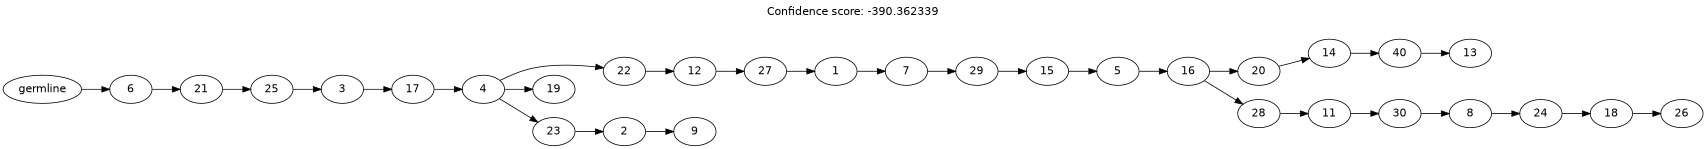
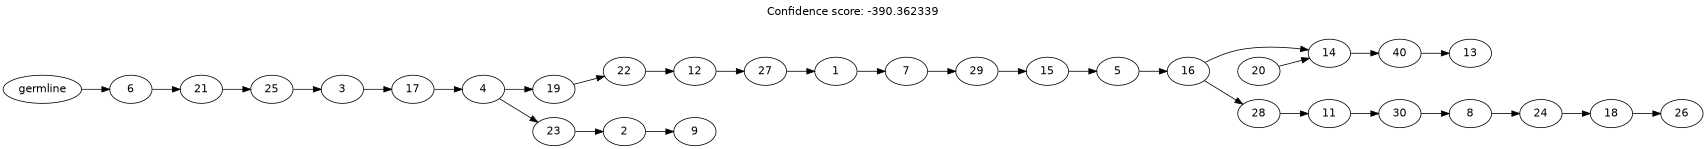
  digraph {
    fontname="DejaVu Sans"
    label="Confidence score: -390.362339"
    labelloc=t
    rankdir=LR
    node [fontname="DejaVu Sans"]
    edge [fontname="DejaVu Sans"]
    n1 [label=40]
    n2 [label=13]
    n3 [label=14]
    n4 [label=20]
    n5 [label=18]
    n6 [label=26]
    n7 [label=24]
    n8 [label=8]
    n9 [label=30]
    n10 [label=11]
    n11 [label=28]
    n12 [label=16]
    n13 [label=5]
    n14 [label=15]
    n15 [label=29]
    n16 [label=7]
    n17 [label=1]
    n18 [label=27]
    n19 [label=12]
    n20 [label=22]
    n21 [label=2]
    n22 [label=9]
    n23 [label=23]
    n24 [label=4]
    n25 [label=19]
    n26 [label=17]
    n27 [label=3]
    n28 [label=25]
    n29 [label=21]
    n30 [label=6]
    n31 [label=germline]
    n1 -> n2
    n3 -> n1
    n4 -> n3
    n5 -> n6
    n7 -> n5
    n8 -> n7
    n9 -> n8
    n10 -> n9
    n11 -> n10
-   n12 -> n4
+   n12 -> n3
    n12 -> n11
    n13 -> n12
    n14 -> n13
    n15 -> n14
    n16 -> n15
    n17 -> n16
    n18 -> n17
    n19 -> n18
    n20 -> n19
    n21 -> n22
    n23 -> n21
-   n24 -> n20
+   n25 -> n20
    n24 -> n23
    n24 -> n25
    n26 -> n24
    n27 -> n26
    n28 -> n27
    n29 -> n28
    n30 -> n29
    n31 -> n30
  }
